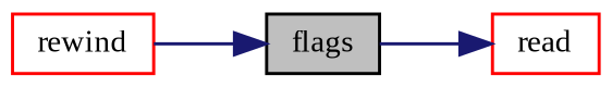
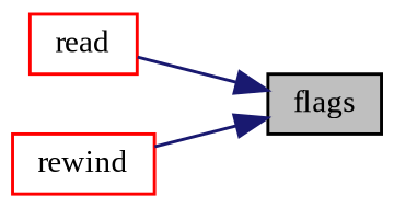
  digraph {
    fontname="Liberation Serif"
    rankdir=LR
    node [color=red fontname="Liberation Serif" fontsize=10 shape=record]
    edge [color=midnightblue fontname="Liberation Serif" fontsize=10 labelfontname=Helvetica labelfontsize=10 style=solid]
    n1 [color=black fillcolor=grey75 fontcolor=black height=0.2 label=flags style=filled width=0.4]
    n2 [height=0.2 label=read width=0.4]
    n3 [height=0.2 label=rewind width=0.4]
-   n1 -> n2
+   n2 -> n1
    n3 -> n1
  }
